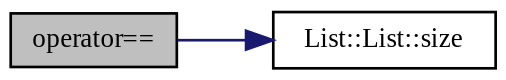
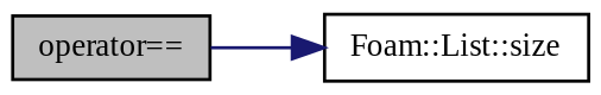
  digraph {
    rankdir=LR
    fontname="Liberation Serif"
    node [color=black fontname="Liberation Serif" fontsize=10 shape=record]
    n1 [fillcolor=grey75 fontcolor=black height=0.2 label="operator==" style=filled width=0.4]
-   n2 [height=0.2 label="List::List::size" width=0.4]
+   n2 [height=0.2 label="Foam::List::size" width=0.4]
    n1 -> n2 [color=midnightblue fontname="Liberation Serif" fontsize=10 labelfontname=FreeSans labelfontsize=10 style=solid]
  }
